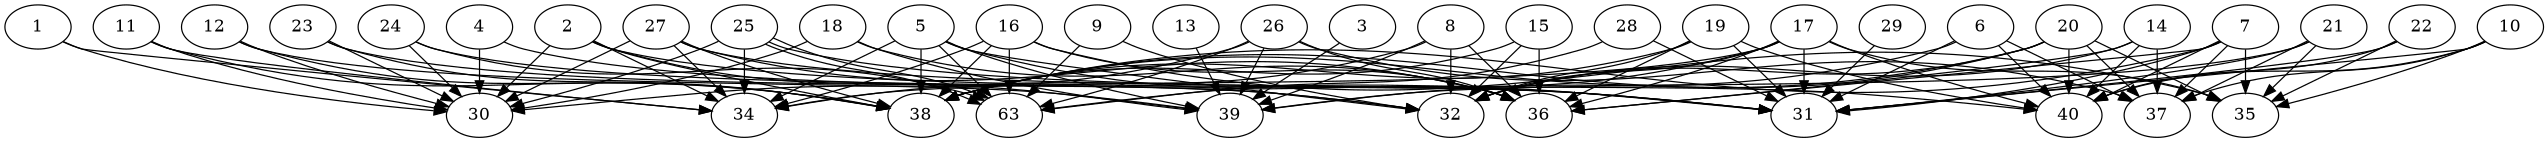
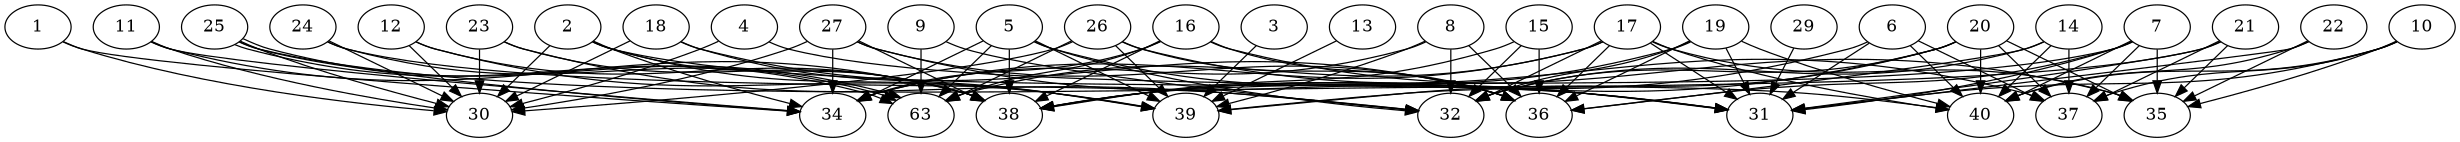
  digraph {
    node [alpha=0.08]
    1 [alpha=0.19 expect_size=15948800]
    30 [expect_size=42569728]
    34 [alpha=0.14 expect_size=33789952]
    2 [alpha=0.03 expect_size=33253376]
    31 [alpha=0.17 expect_size=51372032]
    38 [expect_size=23483392]
    39 [alpha=0.07 expect_size=25730048]
    3 [alpha=0.14 expect_size=44666880]
    4 [alpha=0.17 expect_size=41822208]
    5 [alpha=0.12 expect_size=44172288]
    32 [alpha=0.13 expect_size=24402944]
    n12 [alpha=0.00 expect_size=36857856 label=63]
    6 [alpha=0.05 expect_size=27215872]
    37 [alpha=0.10 expect_size=6578176]
    40 [alpha=0.02 expect_size=47162368]
    7 [expect_size=16179200]
    35 [alpha=0.09 expect_size=51779584]
    36 [alpha=0.19 expect_size=35384320]
    8 [alpha=0.12 expect_size=39244800]
    9 [alpha=0.17 expect_size=39086080]
    10 [alpha=0.10 expect_size=31399936]
    11 [alpha=0.03 expect_size=26431488]
    12 [expect_size=24038400]
    13 [alpha=0.14 expect_size=32231424]
    14 [alpha=0.02 expect_size=18633728]
    15 [alpha=0.04 expect_size=10800128]
    16 [alpha=0.13 expect_size=39713792]
    17 [alpha=0.18 expect_size=5380096]
    18 [alpha=0.04 expect_size=24872960]
    19 [alpha=0.03 expect_size=52059136]
    20 [alpha=0.04 expect_size=43817984]
    21 [alpha=0.09 expect_size=19403776]
    22 [alpha=0.05 expect_size=26368000]
    23 [alpha=0.19 expect_size=45536256]
    24 [expect_size=31083520]
    25 [alpha=0.13 expect_size=35858432]
    26 [expect_size=45940736]
    27 [alpha=0.07 expect_size=28995584]
-   28 [alpha=0.01 expect_size=25306112]
    29 [alpha=0.09 expect_size=34473984]
    1 -> 30
    1 -> 34
    2 -> 30
    2 -> 34
    2 -> 31
    2 -> 38
    2 -> 39
    3 -> 39
    4 -> 30
    4 -> 31
    5 -> 34
    5 -> 31
    5 -> 38
    5 -> 39
    5 -> 32
    5 -> n12
    6 -> 31
    6 -> 38
    6 -> 37
    6 -> 40
    7 -> 31
    7 -> 38
    7 -> 37
    7 -> 40
    7 -> 35
    7 -> 36
    8 -> 34
    8 -> 39
    8 -> 32
    8 -> 36
    9 -> 32
    9 -> n12
    10 -> 31
    10 -> 37
    10 -> 40
    10 -> 35
    11 -> 30
    11 -> 34
    11 -> 38
    12 -> 30
    12 -> 38
    12 -> 39
    13 -> 39
    14 -> 32
    14 -> 37
    14 -> 40
    14 -> 36
    15 -> 38
    15 -> 32
    15 -> 36
    16 -> 34
    16 -> 38
    16 -> n12
    16 -> 35
    16 -> 36
    17 -> 34
    17 -> 31
    17 -> 32
    17 -> n12
    17 -> 40
    17 -> 35
    17 -> 36
    18 -> 30
    18 -> 39
    18 -> 36
    19 -> 31
    19 -> 38
    19 -> 32
    19 -> 40
    19 -> 36
    20 -> 38
    20 -> 39
    20 -> 32
    20 -> 37
    20 -> 40
    20 -> 35
    21 -> 31
    21 -> 39
    21 -> 37
    21 -> 35
    22 -> 31
    22 -> 40
    22 -> 35
    23 -> 30
    23 -> 38
    23 -> 32
    24 -> 30
    24 -> 32
    24 -> n12
    25 -> 30
    25 -> 34
    25 -> n12
    25 -> n12
    25 -> 40
    26 -> 30
    26 -> 39
    26 -> n12
    26 -> 37
    26 -> 36
    27 -> 30
    27 -> 34
    27 -> 31
    27 -> 38
    27 -> 36
-   28 -> 31
-   28 -> n12
    29 -> 31
  }
